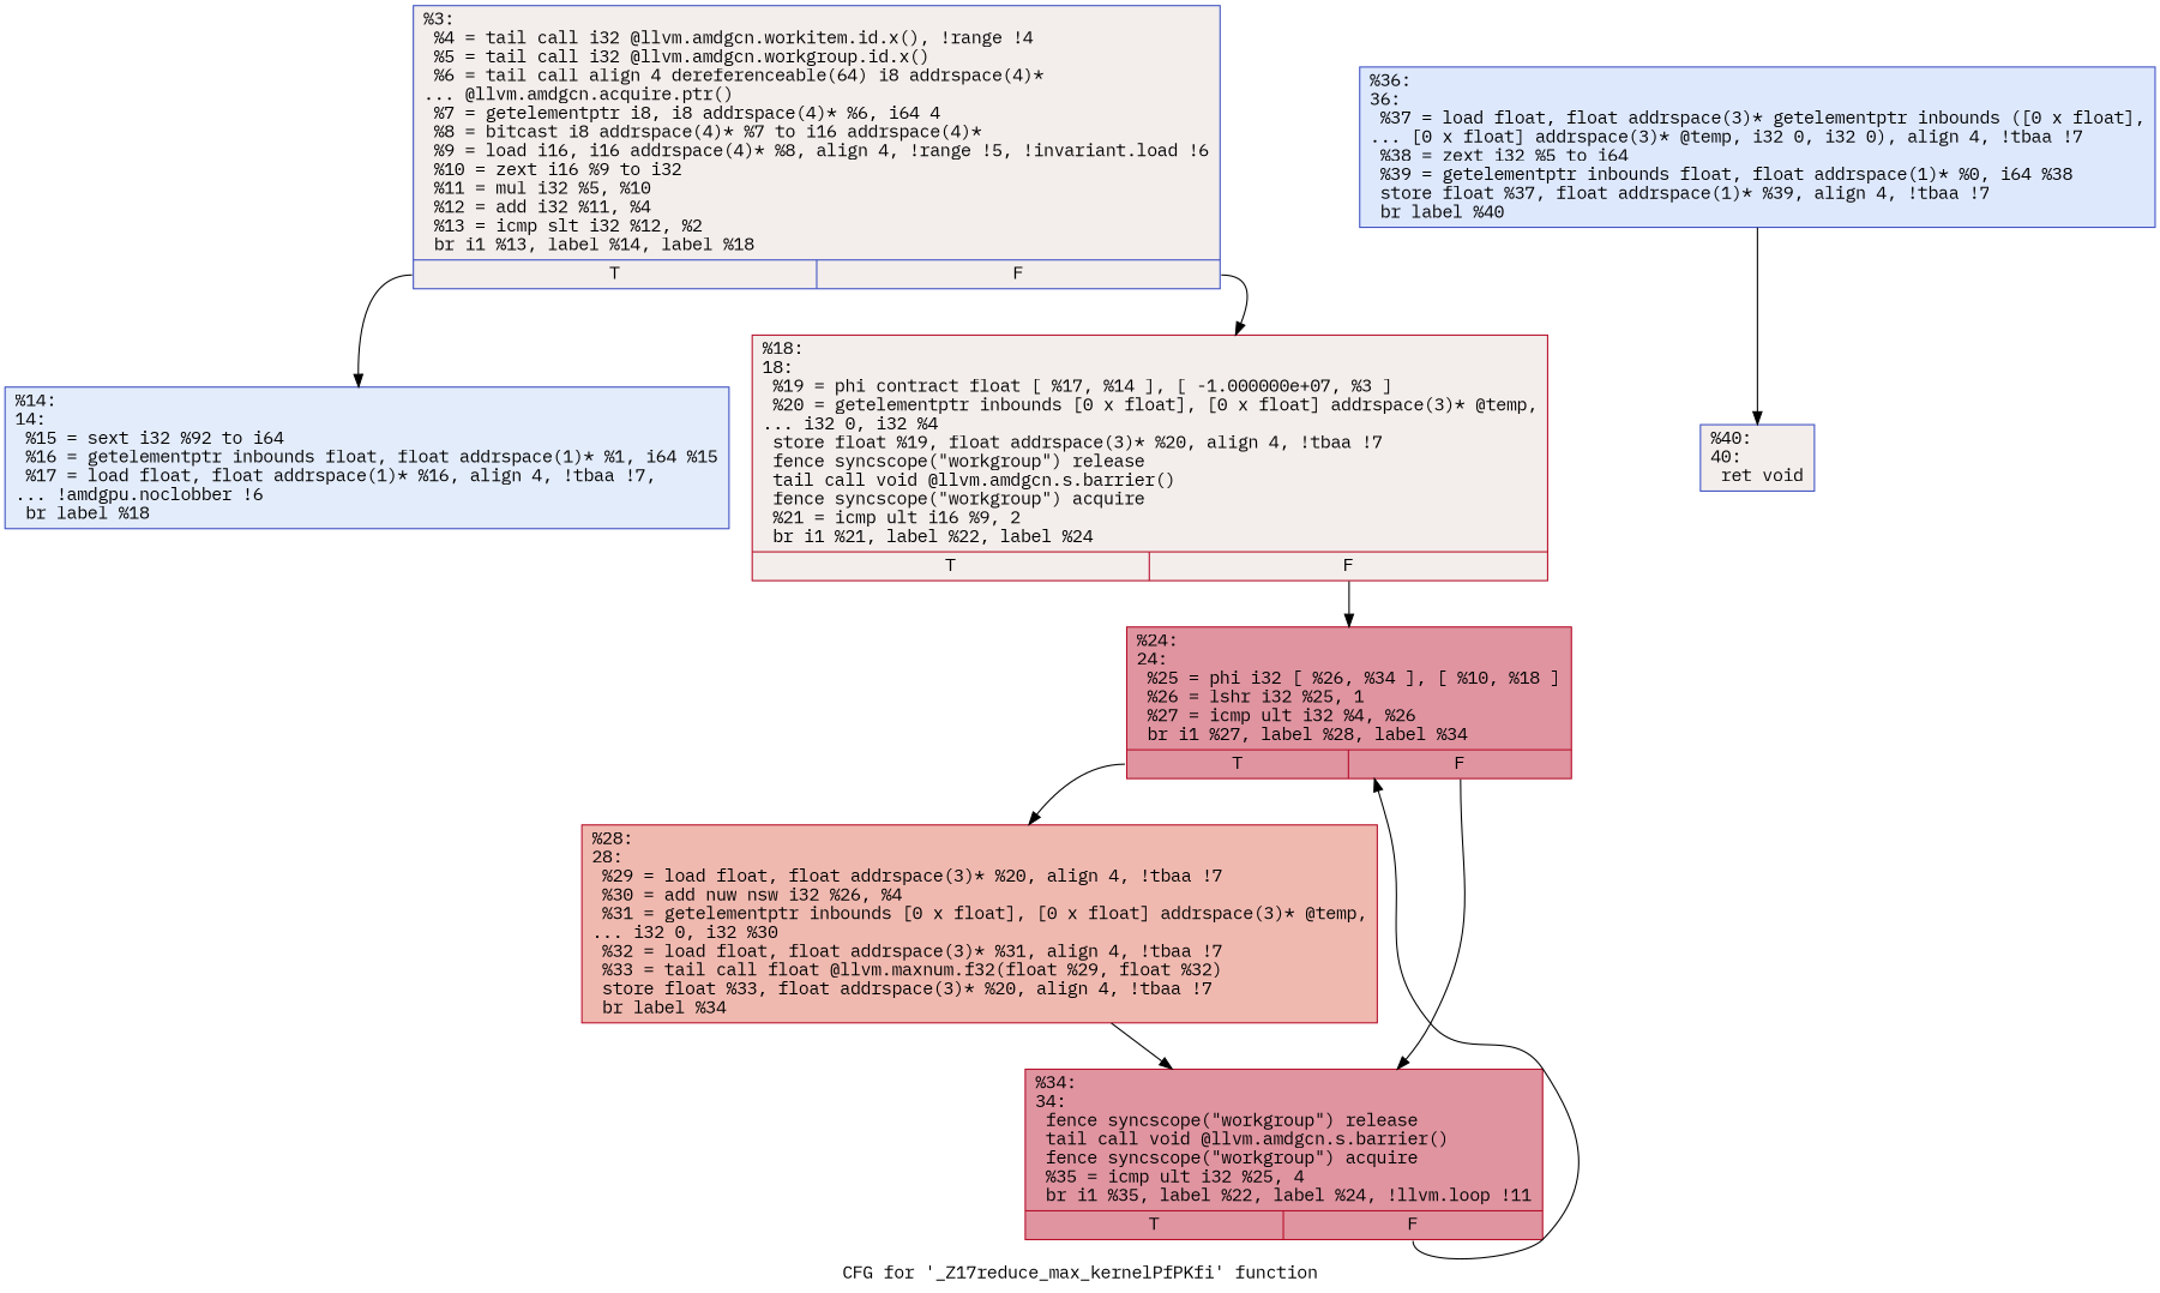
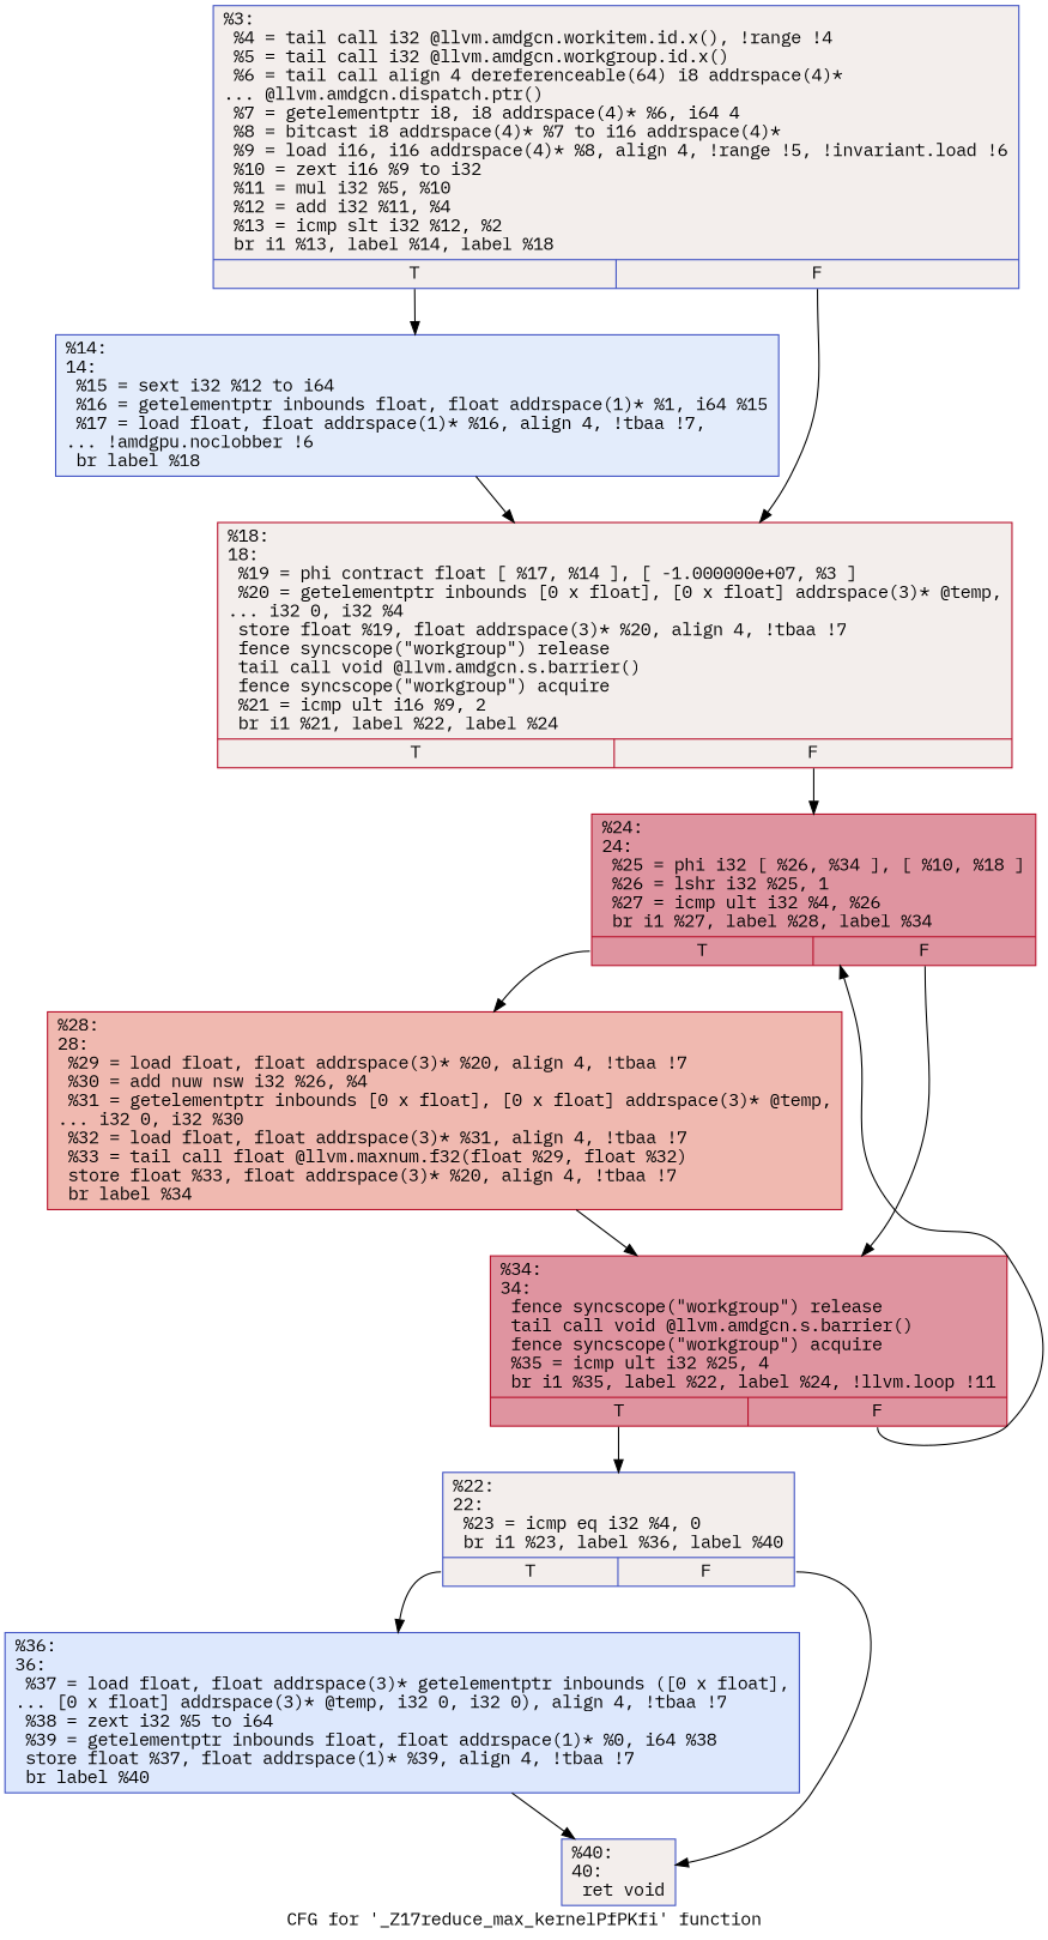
  digraph {
    fontname="IBM Plex Mono"
    label="CFG for '_Z17reduce_max_kernelPfPKfi' function"
    node [color="#3d50c3ff" fillcolor="#e3d9d370" fontname="IBM Plex Mono" shape=record style=filled]
    edge [fontname="IBM Plex Mono" tailport=s0]
-   n1 [label="{%3:\l  %4 = tail call i32 @llvm.amdgcn.workitem.id.x(), !range !4\l  %5 = tail call i32 @llvm.amdgcn.workgroup.id.x()\l  %6 = tail call align 4 dereferenceable(64) i8 addrspace(4)*\l... @llvm.amdgcn.acquire.ptr()\l  %7 = getelementptr i8, i8 addrspace(4)* %6, i64 4\l  %8 = bitcast i8 addrspace(4)* %7 to i16 addrspace(4)*\l  %9 = load i16, i16 addrspace(4)* %8, align 4, !range !5, !invariant.load !6\l  %10 = zext i16 %9 to i32\l  %11 = mul i32 %5, %10\l  %12 = add i32 %11, %4\l  %13 = icmp slt i32 %12, %2\l  br i1 %13, label %14, label %18\l|{<s0>T|<s1>F}}"]
-   n2 [fillcolor="#bfd3f670" label="{%14:\l14:                                               \l  %15 = sext i32 %92 to i64\l  %16 = getelementptr inbounds float, float addrspace(1)* %1, i64 %15\l  %17 = load float, float addrspace(1)* %16, align 4, !tbaa !7,\l... !amdgpu.noclobber !6\l  br label %18\l}"]
+   n1 [label="{%3:\l  %4 = tail call i32 @llvm.amdgcn.workitem.id.x(), !range !4\l  %5 = tail call i32 @llvm.amdgcn.workgroup.id.x()\l  %6 = tail call align 4 dereferenceable(64) i8 addrspace(4)*\l... @llvm.amdgcn.dispatch.ptr()\l  %7 = getelementptr i8, i8 addrspace(4)* %6, i64 4\l  %8 = bitcast i8 addrspace(4)* %7 to i16 addrspace(4)*\l  %9 = load i16, i16 addrspace(4)* %8, align 4, !range !5, !invariant.load !6\l  %10 = zext i16 %9 to i32\l  %11 = mul i32 %5, %10\l  %12 = add i32 %11, %4\l  %13 = icmp slt i32 %12, %2\l  br i1 %13, label %14, label %18\l|{<s0>T|<s1>F}}"]
+   n2 [fillcolor="#bfd3f670" label="{%14:\l14:                                               \l  %15 = sext i32 %12 to i64\l  %16 = getelementptr inbounds float, float addrspace(1)* %1, i64 %15\l  %17 = load float, float addrspace(1)* %16, align 4, !tbaa !7,\l... !amdgpu.noclobber !6\l  br label %18\l}"]
    n3 [color="#b70d28ff" label="{%18:\l18:                                               \l  %19 = phi contract float [ %17, %14 ], [ -1.000000e+07, %3 ]\l  %20 = getelementptr inbounds [0 x float], [0 x float] addrspace(3)* @temp,\l... i32 0, i32 %4\l  store float %19, float addrspace(3)* %20, align 4, !tbaa !7\l  fence syncscope(\"workgroup\") release\l  tail call void @llvm.amdgcn.s.barrier()\l  fence syncscope(\"workgroup\") acquire\l  %21 = icmp ult i16 %9, 2\l  br i1 %21, label %22, label %24\l|{<s0>T|<s1>F}}"]
    n4 [color="#b70d28ff" fillcolor="#b70d2870" label="{%24:\l24:                                               \l  %25 = phi i32 [ %26, %34 ], [ %10, %18 ]\l  %26 = lshr i32 %25, 1\l  %27 = icmp ult i32 %4, %26\l  br i1 %27, label %28, label %34\l|{<s0>T|<s1>F}}"]
+   n5 [label="{%22:\l22:                                               \l  %23 = icmp eq i32 %4, 0\l  br i1 %23, label %36, label %40\l|{<s0>T|<s1>F}}"]
    n6 [fillcolor="#b2ccfb70" label="{%36:\l36:                                               \l  %37 = load float, float addrspace(3)* getelementptr inbounds ([0 x float],\l... [0 x float] addrspace(3)* @temp, i32 0, i32 0), align 4, !tbaa !7\l  %38 = zext i32 %5 to i64\l  %39 = getelementptr inbounds float, float addrspace(1)* %0, i64 %38\l  store float %37, float addrspace(1)* %39, align 4, !tbaa !7\l  br label %40\l}"]
    n7 [label="{%40:\l40:                                               \l  ret void\l}"]
    n8 [color="#b70d28ff" fillcolor="#de614d70" label="{%28:\l28:                                               \l  %29 = load float, float addrspace(3)* %20, align 4, !tbaa !7\l  %30 = add nuw nsw i32 %26, %4\l  %31 = getelementptr inbounds [0 x float], [0 x float] addrspace(3)* @temp,\l... i32 0, i32 %30\l  %32 = load float, float addrspace(3)* %31, align 4, !tbaa !7\l  %33 = tail call float @llvm.maxnum.f32(float %29, float %32)\l  store float %33, float addrspace(3)* %20, align 4, !tbaa !7\l  br label %34\l}"]
    n9 [color="#b70d28ff" fillcolor="#b70d2870" label="{%34:\l34:                                               \l  fence syncscope(\"workgroup\") release\l  tail call void @llvm.amdgcn.s.barrier()\l  fence syncscope(\"workgroup\") acquire\l  %35 = icmp ult i32 %25, 4\l  br i1 %35, label %22, label %24, !llvm.loop !11\l|{<s0>T|<s1>F}}"]
    n1 -> n2
    n1 -> n3 [tailport=s1]
+   n2 -> n3
    n3 -> n4 [tailport=s1]
    n4 -> n8
    n4 -> n9 [tailport=s1]
+   n5 -> n6
+   n5 -> n7 [tailport=s1]
    n6 -> n7
    n8 -> n9
    n9 -> n4 [tailport=s1]
+   n9 -> n5
  }
